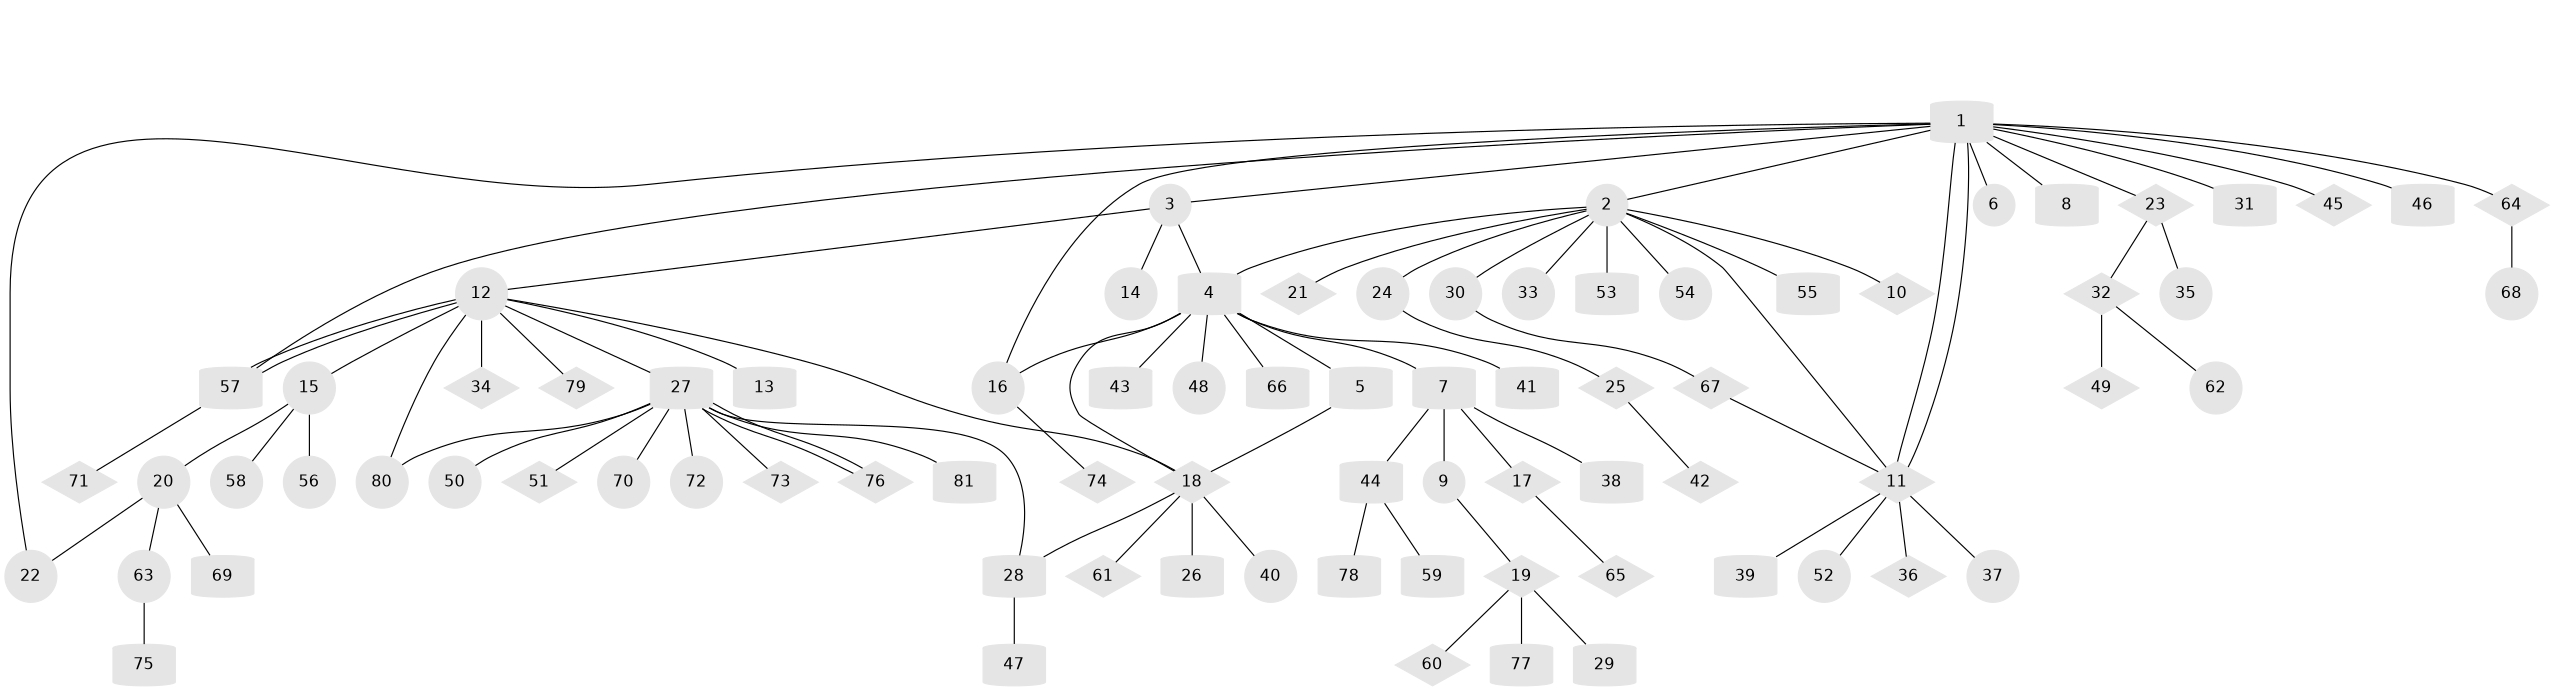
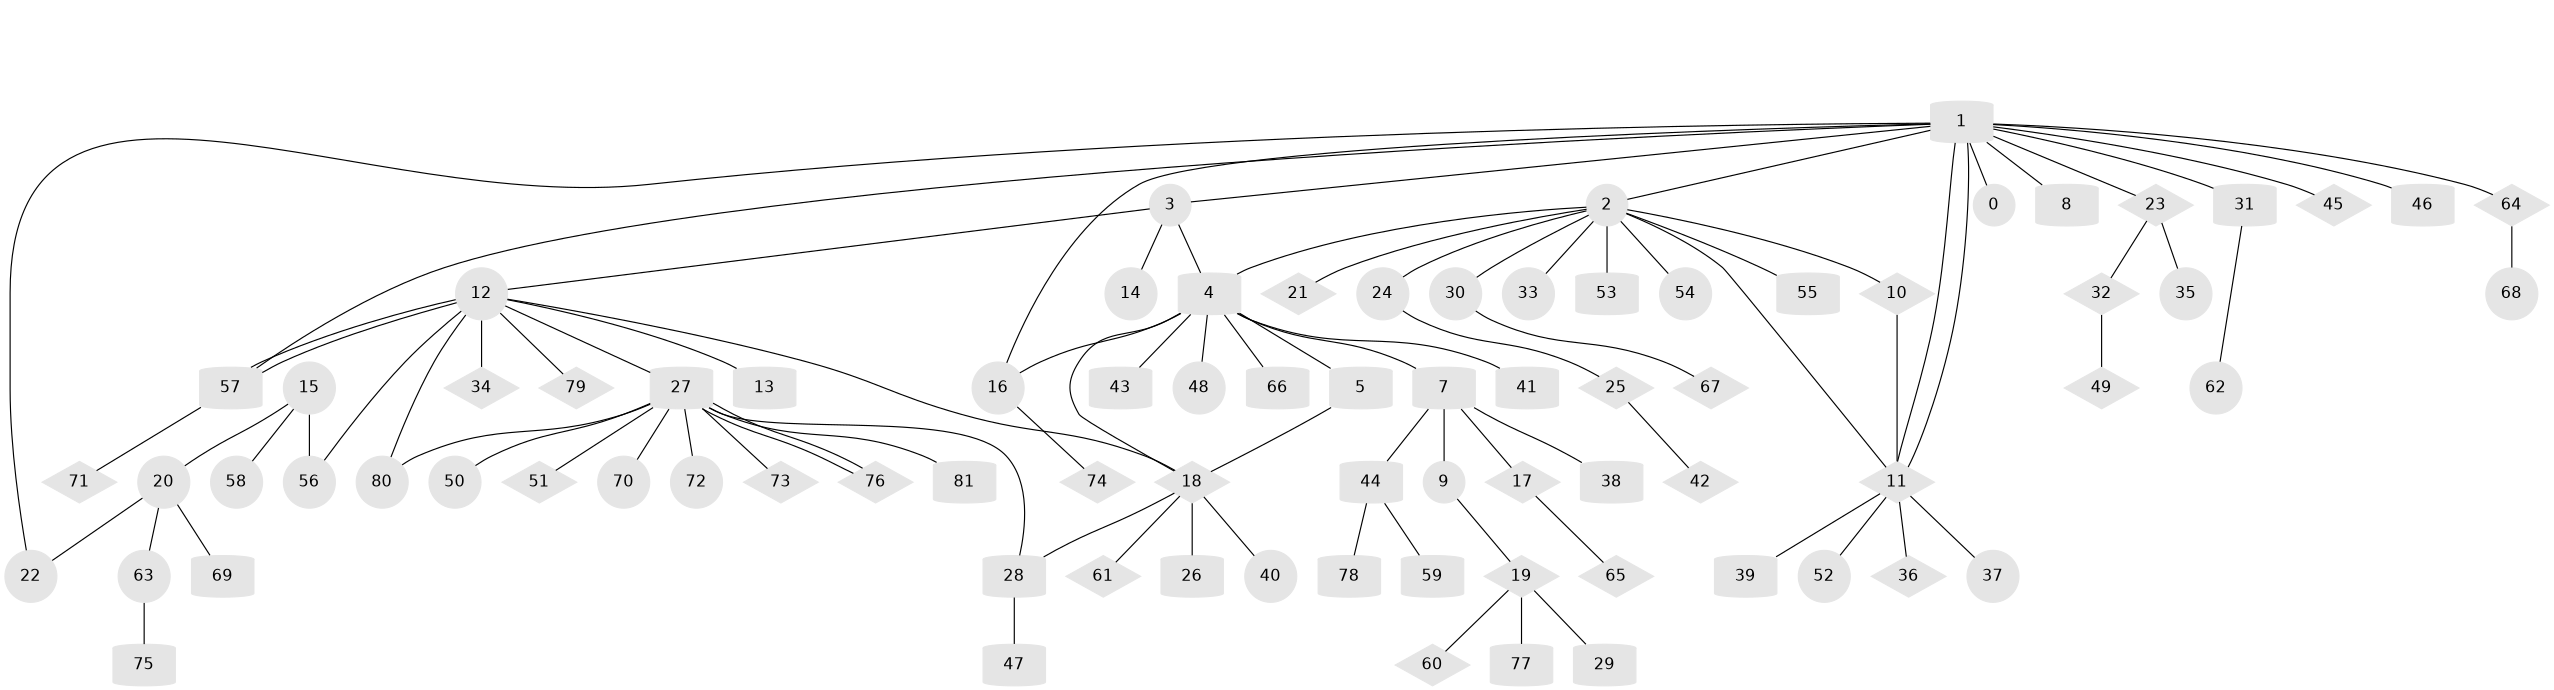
  graph {
    fontname="DejaVu Sans"
    node [color=gray90 fontname="DejaVu Sans" shape=circle style=filled]
    edge [fontname="DejaVu Sans"]
    2
    1 [shape=cylinder]
    3
-   6
+   6 [label=0]
    8 [shape=cylinder]
    11 [shape=diamond]
    16
    22
    23 [shape=diamond]
    31 [shape=cylinder]
    45 [shape=diamond]
    46 [shape=cylinder]
    57 [shape=cylinder]
    64 [shape=diamond]
    4 [shape=cylinder]
    10 [shape=diamond]
    21 [shape=diamond]
    24
    30
    33
    53 [shape=cylinder]
    54
    55 [shape=cylinder]
    12
    14
    5 [shape=cylinder]
    7 [shape=cylinder]
    18 [shape=diamond]
    41 [shape=cylinder]
    43 [shape=cylinder]
    48
    66 [shape=cylinder]
    36 [shape=diamond]
    37
    39 [shape=cylinder]
    52
    74 [shape=diamond]
    32 [shape=diamond]
    35
    71 [shape=diamond]
    68
    25 [shape=diamond]
    67 [shape=diamond]
    13 [shape=cylinder]
    15
    27 [shape=cylinder]
    34 [shape=diamond]
    79 [shape=diamond]
    80
    9
    17 [shape=diamond]
    38 [shape=cylinder]
    44 [shape=cylinder]
    26 [shape=cylinder]
    28 [shape=cylinder]
    40
    61 [shape=diamond]
    19 [shape=diamond]
    65 [shape=diamond]
    78 [shape=cylinder]
    59 [shape=cylinder]
    29 [shape=cylinder]
    60 [shape=diamond]
    77 [shape=cylinder]
    20
    56
    58
    50
    51 [shape=diamond]
    70
    72
    73 [shape=diamond]
    76 [shape=diamond]
    81 [shape=cylinder]
    63
    69 [shape=cylinder]
    47 [shape=cylinder]
    75 [shape=cylinder]
    49 [shape=diamond]
    62
    42 [shape=diamond]
    2 -- 11
    2 -- 4
    2 -- 10
    2 -- 21
    2 -- 24
    2 -- 30
    2 -- 33
    2 -- 53
    2 -- 54
    2 -- 55
    1 -- 2
    1 -- 3
    1 -- 6
    1 -- 8
    1 -- 11
    1 -- 11
    1 -- 16
    1 -- 22
    1 -- 23
    1 -- 31
    1 -- 45
    1 -- 46
    1 -- 57
    1 -- 64
    3 -- 4
    3 -- 12
    3 -- 14
    11 -- 36
    11 -- 37
    11 -- 39
    11 -- 52
    16 -- 74
    23 -- 32
    23 -- 35
    57 -- 71
    64 -- 68
    4 -- 16
    4 -- 5
    4 -- 7
    4 -- 18
    4 -- 41
    4 -- 43
    4 -- 48
    4 -- 66
-   67 -- 11
+   10 -- 11
    24 -- 25
    30 -- 67
    12 -- 57
    12 -- 57
    12 -- 18
    12 -- 13
-   12 -- 15
+   12 -- 56
    12 -- 27
    12 -- 34
    12 -- 79
    12 -- 80
    5 -- 18
    7 -- 9
    7 -- 17
    7 -- 38
    7 -- 44
    18 -- 26
    18 -- 28
    18 -- 40
    18 -- 61
    32 -- 49
-   32 -- 62
+   31 -- 62
    25 -- 42
    15 -- 20
    15 -- 56
    15 -- 58
    27 -- 80
    27 -- 28
    27 -- 50
    27 -- 51
    27 -- 70
    27 -- 72
    27 -- 73
    27 -- 76
    27 -- 76
    27 -- 81
    9 -- 19
    17 -- 65
    44 -- 78
    44 -- 59
    28 -- 47
    19 -- 29
    19 -- 60
    19 -- 77
    20 -- 22
    20 -- 63
    20 -- 69
    63 -- 75
  }
